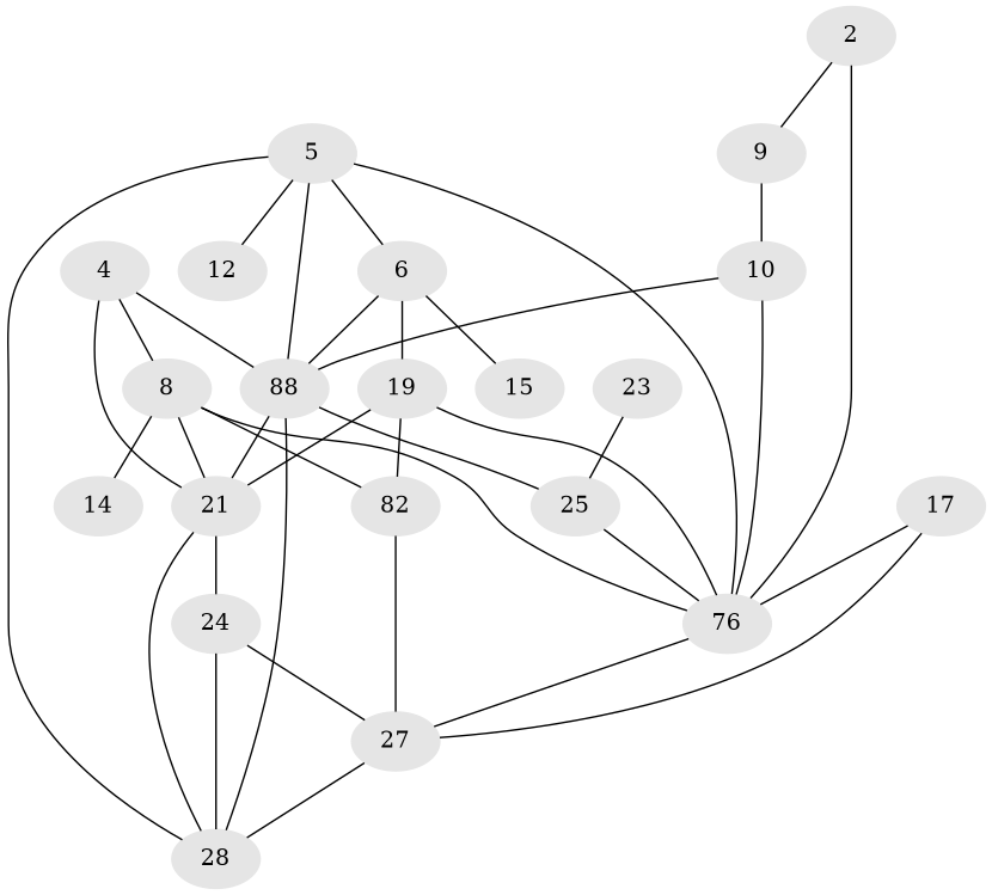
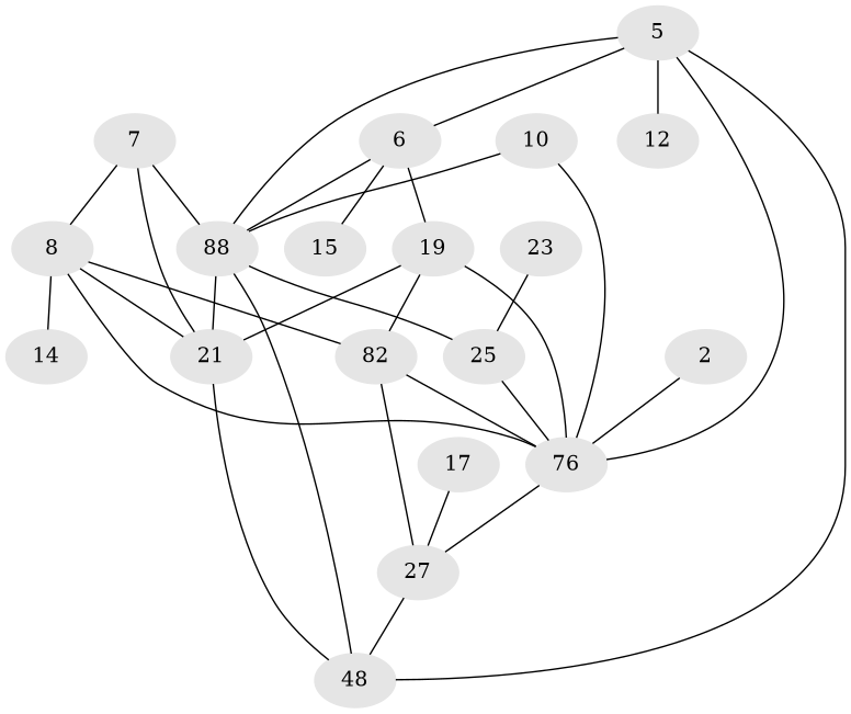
  graph {
    node [color=gray90 style=filled]
    edge [weight=1.0]
    2
-   9
    n3 [label=76]
    n4 [label=10]
    27
-   4
+   4 [label=7]
    8
    n8 [label=88]
    21
    14
    n11 [label=82]
-   28
+   28 [label=48]
    25
-   24
    5
    6
    12
    15
    19
    17
    23
-   2 -- 9
    2 -- n3 [weight=2.0]
-   9 -- n4
    n3 -- 27
    n4 -- n3
    n4 -- n8
    27 -- 28
    4 -- 8
    4 -- n8
    4 -- 21
    8 -- n3
    8 -- 21
    8 -- 14 [weight=2.0]
    8 -- n11
    n8 -- 21
    n8 -- 28
    n8 -- 25
    21 -- 28
-   21 -- 24 [weight=3.0]
-   17 -- n3
+   n11 -- n3
    n11 -- 27
    25 -- n3
-   24 -- 27
-   24 -- 28
    5 -- n3
    5 -- n8
    5 -- 28
    5 -- 6
    5 -- 12
    6 -- n8
    6 -- 15
    6 -- 19
    19 -- n3
    19 -- 21
    19 -- n11
    17 -- 27
    23 -- 25
  }
